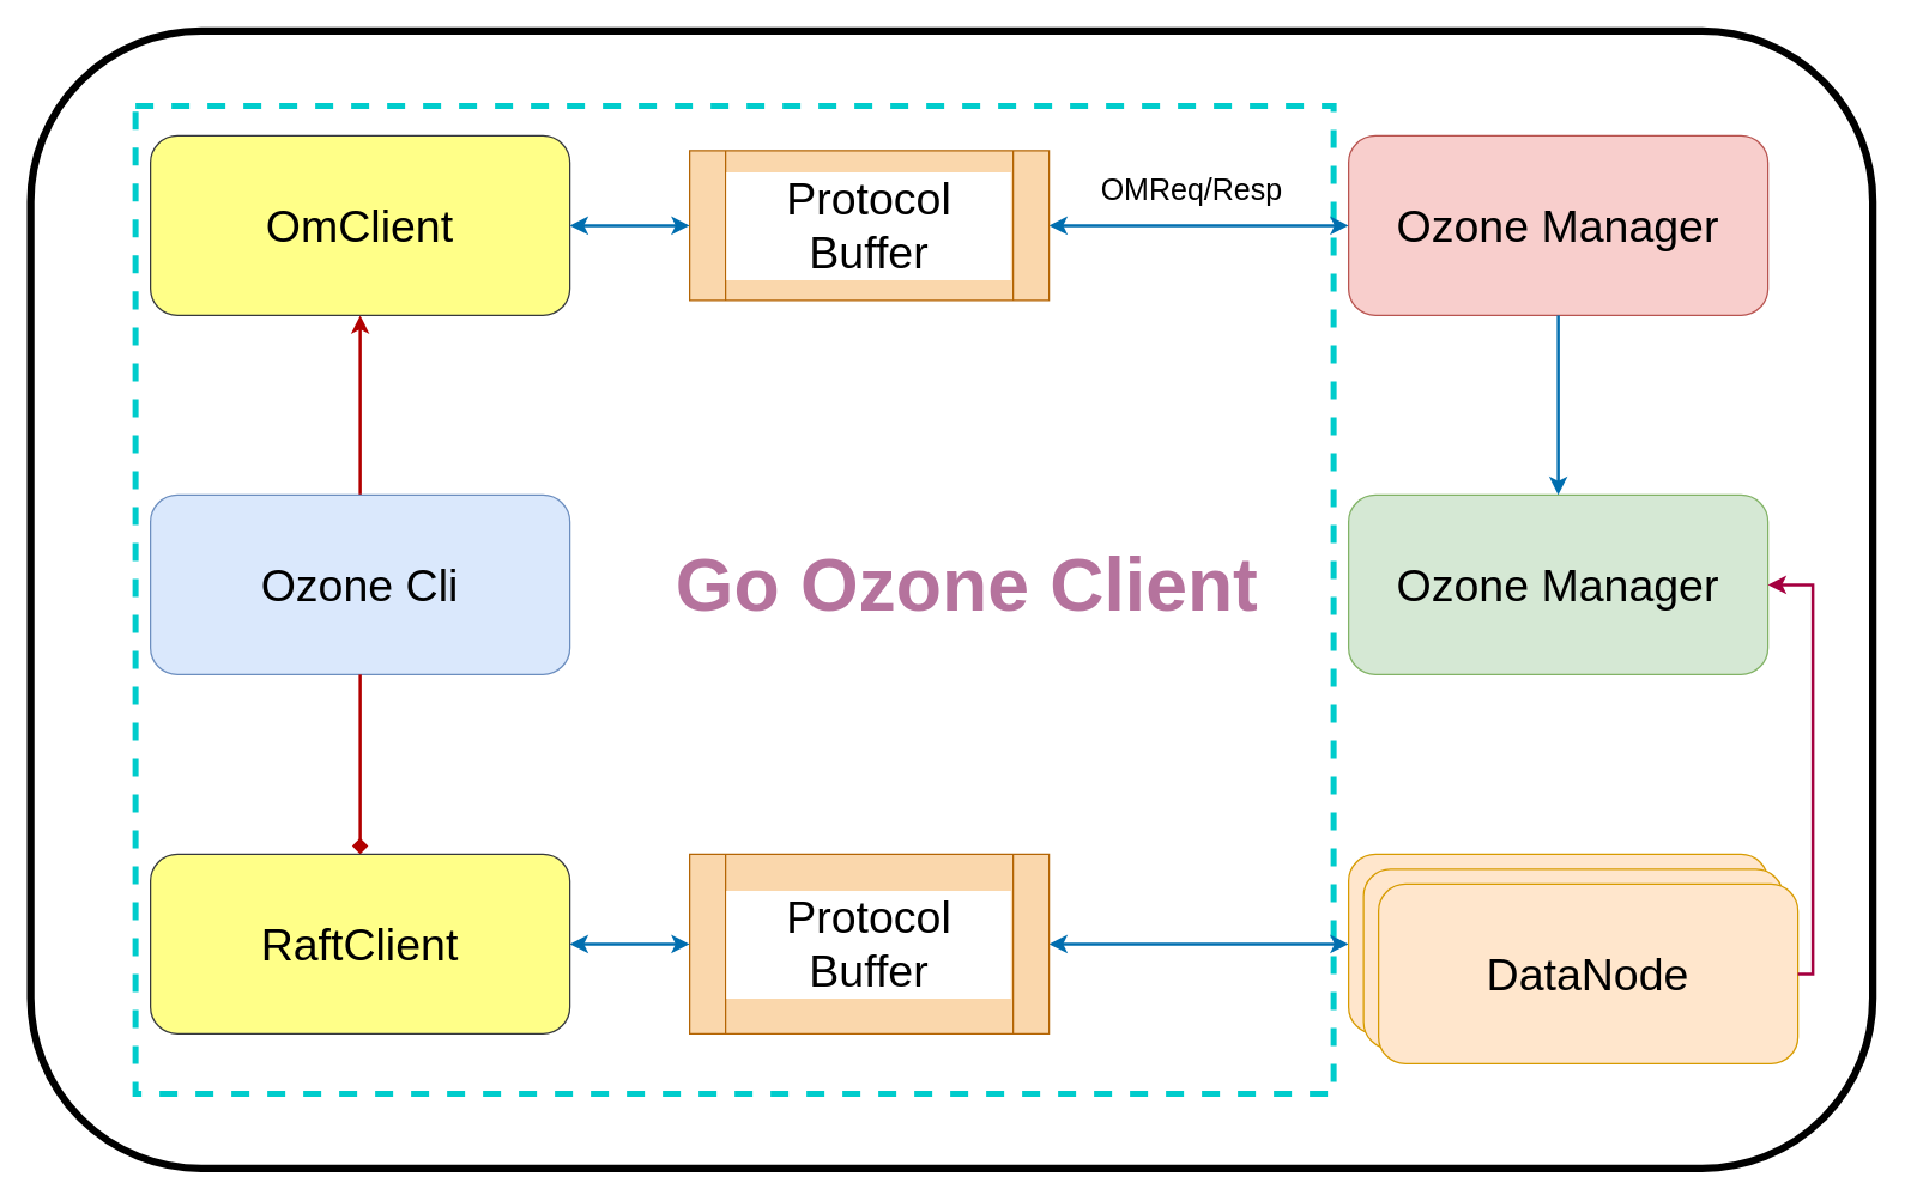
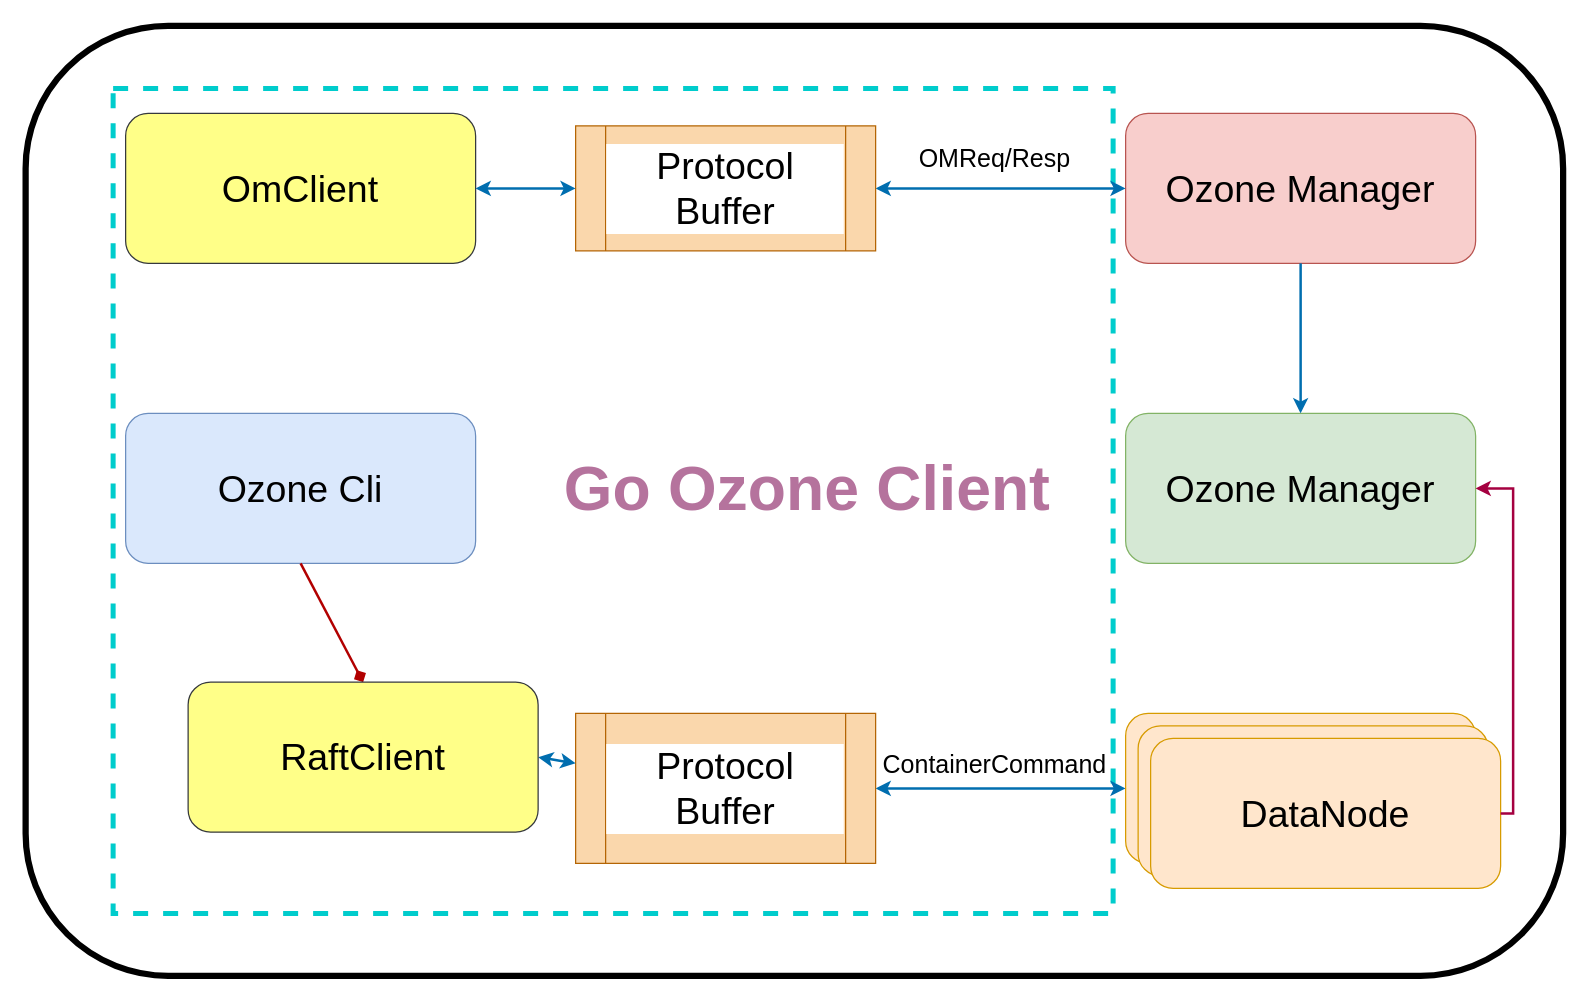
  <mxCell id="0" />
  <mxCell id="1" parent="0" />
  <mxCell id="2" value="" style="rounded=1;whiteSpace=wrap;html=1;shadow=0;glass=0;labelBackgroundColor=#ffffff;sketch=0;strokeWidth=5;fillColor=none;gradientColor=none;fontSize=20;fontColor=#B5739D;" vertex="1" parent="1"><mxGeometry x="20" y="20" width="1230" height="760" as="geometry" /></mxCell>
  <mxCell id="3" value="" style="rounded=0;whiteSpace=wrap;html=1;shadow=0;glass=0;labelBackgroundColor=#ffffff;sketch=0;strokeColor=#00CCCC;strokeWidth=4;fillColor=none;gradientColor=none;fontSize=20;fontColor=#67AB9F;dashed=1;" vertex="1" parent="1"><mxGeometry x="90" y="70" width="800" height="660" as="geometry" /></mxCell>
  <mxCell id="4" value="&lt;font style=&quot;font-size: 30px&quot;&gt;Ozone Manager&lt;/font&gt;" style="rounded=1;whiteSpace=wrap;html=1;fillColor=#f8cecc;strokeColor=#b85450;fontSize=30;" vertex="1" parent="1"><mxGeometry x="900" y="90" width="280" height="120" as="geometry" /></mxCell>
- <mxCell id="5" style="edgeStyle=orthogonalEdgeStyle;rounded=0;orthogonalLoop=1;jettySize=auto;html=1;exitX=0.5;exitY=0;exitDx=0;exitDy=0;entryX=0.5;entryY=1;entryDx=0;entryDy=0;fontSize=30;fillColor=#e51400;strokeColor=#B20000;strokeWidth=2;" edge="1" parent="1" source="6" target="7"><mxGeometry relative="1" as="geometry" /></mxCell>
  <mxCell id="6" value="Ozone Cli" style="rounded=1;whiteSpace=wrap;html=1;fillColor=#dae8fc;strokeColor=#6c8ebf;shadow=0;sketch=0;glass=0;fontSize=30;" vertex="1" parent="1"><mxGeometry x="100" y="330" width="280" height="120" as="geometry" /></mxCell>
  <mxCell id="7" value="&lt;font style=&quot;font-size: 30px&quot;&gt;OmClient&lt;/font&gt;" style="rounded=1;whiteSpace=wrap;html=1;fillColor=#ffff88;strokeColor=#36393d;shadow=0;sketch=0;glass=0;fontSize=30;" vertex="1" parent="1"><mxGeometry x="100" y="90" width="280" height="120" as="geometry" /></mxCell>
  <mxCell id="8" value="" style="endArrow=classic;startArrow=classic;html=1;fontSize=30;exitX=1;exitY=0.5;exitDx=0;exitDy=0;entryX=0;entryY=0.5;entryDx=0;entryDy=0;fillColor=#1ba1e2;strokeColor=#006EAF;strokeWidth=2;" edge="1" parent="1" source="14" target="20"><mxGeometry width="50" height="50" relative="1" as="geometry"><mxPoint x="470" y="610" as="sourcePoint" /><mxPoint x="760" y="580" as="targetPoint" /></mxGeometry></mxCell>
+ <mxCell id="9" value="&lt;font style=&quot;font-size: 20px;&quot;&gt;ContainerCommand&lt;/font&gt;" style="text;html=1;align=center;verticalAlign=middle;resizable=0;points=[];autosize=1;fontSize=20;" vertex="1" parent="1"><mxGeometry x="700" y="595" width="190" height="30" as="geometry" /></mxCell>
  <mxCell id="10" value="&lt;font style=&quot;font-size: 20px;&quot;&gt;OMReq/Resp&lt;/font&gt;" style="text;html=1;align=center;verticalAlign=middle;resizable=0;points=[];autosize=1;fontSize=20;" vertex="1" parent="1"><mxGeometry x="725" y="110" width="140" height="30" as="geometry" /></mxCell>
  <mxCell id="11" value="" style="endArrow=classic;startArrow=classic;html=1;fontSize=30;entryX=0;entryY=0.5;entryDx=0;entryDy=0;fillColor=#1ba1e2;strokeColor=#006EAF;strokeWidth=2;" edge="1" parent="1" source="12" target="4"><mxGeometry width="50" height="50" relative="1" as="geometry"><mxPoint x="510" y="360" as="sourcePoint" /><mxPoint x="705" y="359.5" as="targetPoint" /></mxGeometry></mxCell>
  <mxCell id="12" value="&lt;font style=&quot;font-size: 30px&quot;&gt;Protocol Buffer&lt;/font&gt;" style="shape=process;whiteSpace=wrap;html=1;backgroundOutline=1;shadow=0;glass=0;labelBackgroundColor=#ffffff;sketch=0;strokeColor=#b46504;strokeWidth=1;fillColor=#fad7ac;rounded=0;fontSize=30;" vertex="1" parent="1"><mxGeometry x="460" y="100" width="240" height="100" as="geometry" /></mxCell>
  <mxCell id="13" value="" style="endArrow=classic;startArrow=classic;html=1;fontSize=30;entryX=0;entryY=0.5;entryDx=0;entryDy=0;exitX=1;exitY=0.5;exitDx=0;exitDy=0;fillColor=#1ba1e2;strokeColor=#006EAF;strokeWidth=2;" edge="1" parent="1" source="7" target="12"><mxGeometry width="50" height="50" relative="1" as="geometry"><mxPoint x="510" y="360" as="sourcePoint" /><mxPoint x="710" y="360" as="targetPoint" /></mxGeometry></mxCell>
  <mxCell id="14" value="Protocol Buffer" style="shape=process;whiteSpace=wrap;html=1;backgroundOutline=1;shadow=0;glass=0;labelBackgroundColor=#ffffff;sketch=0;strokeColor=#b46504;strokeWidth=1;fillColor=#fad7ac;rounded=0;fontSize=30;" vertex="1" parent="1"><mxGeometry x="460" y="570" width="240" height="120" as="geometry" /></mxCell>
  <mxCell id="15" value="" style="endArrow=classic;startArrow=classic;html=1;fontSize=30;exitX=1;exitY=0.5;exitDx=0;exitDy=0;fillColor=#1ba1e2;strokeColor=#006EAF;strokeWidth=2;" edge="1" parent="1" source="19" target="14"><mxGeometry width="50" height="50" relative="1" as="geometry"><mxPoint x="400" y="565" as="sourcePoint" /><mxPoint x="709" y="565" as="targetPoint" /></mxGeometry></mxCell>
  <mxCell id="16" value="" style="endArrow=diamond;html=1;fontSize=30;exitX=0.5;exitY=1;exitDx=0;exitDy=0;entryX=0.5;entryY=0;entryDx=0;entryDy=0;fillColor=#e51400;strokeColor=#B20000;strokeWidth=2;" edge="1" parent="1" source="6" target="19"><mxGeometry width="50" height="50" relative="1" as="geometry"><mxPoint x="470" y="620" as="sourcePoint" /><mxPoint x="302.826" y="535" as="targetPoint" /></mxGeometry></mxCell>
  <mxCell id="17" value="&lt;font style=&quot;font-size: 50px;&quot;&gt;&lt;b style=&quot;font-size: 50px;&quot;&gt;Go Ozone Client&lt;/b&gt;&lt;/font&gt;" style="text;html=1;align=center;verticalAlign=middle;resizable=0;points=[];autosize=1;fontSize=50;fontColor=#B5739D;" vertex="1" parent="1"><mxGeometry x="444.5" y="355" width="400" height="70" as="geometry" /></mxCell>
  <mxCell id="18" value="&lt;font style=&quot;font-size: 30px;&quot;&gt;Ozone Manager&lt;/font&gt;" style="rounded=1;whiteSpace=wrap;html=1;fillColor=#d5e8d4;strokeColor=#82b366;fontSize=30;" vertex="1" parent="1"><mxGeometry x="900" y="330" width="280" height="120" as="geometry" /></mxCell>
- <mxCell id="19" value="&lt;font style=&quot;font-size: 30px&quot;&gt;RaftClient&lt;/font&gt;" style="rounded=1;whiteSpace=wrap;html=1;fillColor=#ffff88;strokeColor=#36393d;shadow=0;sketch=0;glass=0;fontSize=30;" vertex="1" parent="1"><mxGeometry x="100" y="570" width="280" height="120" as="geometry" /></mxCell>
+ <mxCell id="19" value="&lt;font style=&quot;font-size: 30px&quot;&gt;RaftClient&lt;/font&gt;" style="rounded=1;whiteSpace=wrap;html=1;fillColor=#ffff88;strokeColor=#36393d;shadow=0;sketch=0;glass=0;fontSize=30;" vertex="1" parent="1"><mxGeometry x="150" y="545" width="280" height="120" as="geometry" /></mxCell>
  <mxCell id="20" value="&lt;font style=&quot;font-size: 30px;&quot;&gt;Ozone Manager&lt;/font&gt;" style="rounded=1;whiteSpace=wrap;html=1;fillColor=#ffe6cc;strokeColor=#d79b00;fontSize=30;" vertex="1" parent="1"><mxGeometry x="900" y="570" width="280" height="120" as="geometry" /></mxCell>
  <mxCell id="21" value="&lt;font style=&quot;font-size: 30px;&quot;&gt;Ozone Manager&lt;/font&gt;" style="rounded=1;whiteSpace=wrap;html=1;fillColor=#ffe6cc;strokeColor=#d79b00;fontSize=30;" vertex="1" parent="1"><mxGeometry x="910" y="580" width="280" height="120" as="geometry" /></mxCell>
  <mxCell id="22" value="&lt;font style=&quot;font-size: 30px;&quot;&gt;DataNode&lt;/font&gt;" style="rounded=1;whiteSpace=wrap;html=1;fillColor=#ffe6cc;strokeColor=#d79b00;fontSize=30;" vertex="1" parent="1"><mxGeometry x="920" y="590" width="280" height="120" as="geometry" /></mxCell>
  <mxCell id="23" value="" style="endArrow=classic;html=1;fontSize=30;fontColor=#990000;entryX=1;entryY=0.5;entryDx=0;entryDy=0;exitX=1;exitY=0.5;exitDx=0;exitDy=0;rounded=0;edgeStyle=orthogonalEdgeStyle;fillColor=#d80073;strokeColor=#A50040;strokeWidth=2;" edge="1" parent="1" source="22" target="18"><mxGeometry width="50" height="50" relative="1" as="geometry"><mxPoint x="980" y="480" as="sourcePoint" /><mxPoint x="1030" y="430" as="targetPoint" /></mxGeometry></mxCell>
  <mxCell id="24" value="" style="endArrow=classic;html=1;fontSize=20;fontColor=#67AB9F;entryX=0.5;entryY=0;entryDx=0;entryDy=0;exitX=0.5;exitY=1;exitDx=0;exitDy=0;fillColor=#1ba1e2;strokeColor=#006EAF;strokeWidth=2;" edge="1" parent="1" source="4" target="18"><mxGeometry width="50" height="50" relative="1" as="geometry"><mxPoint x="760" y="520" as="sourcePoint" /><mxPoint x="810" y="470" as="targetPoint" /></mxGeometry></mxCell>
